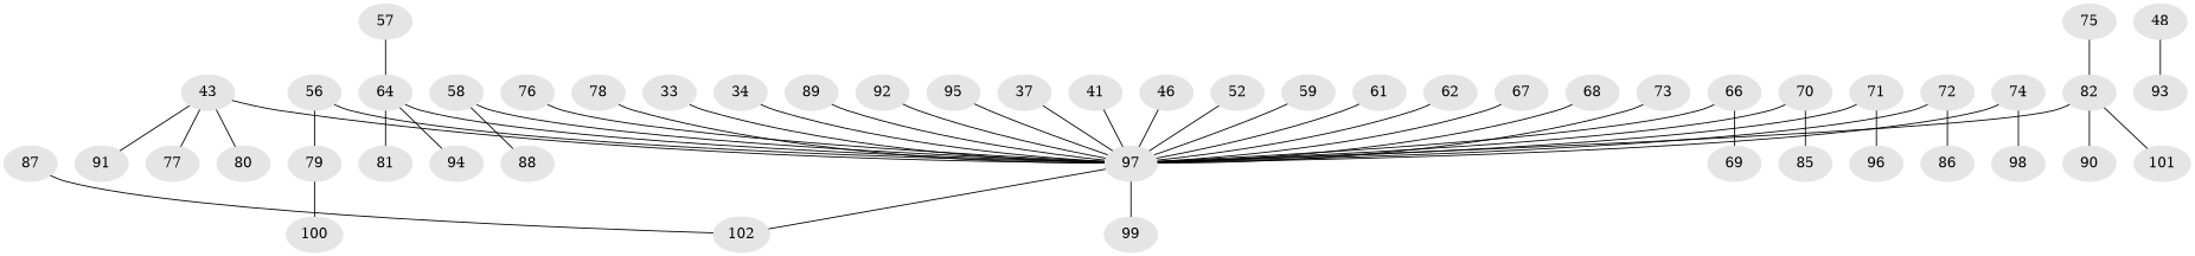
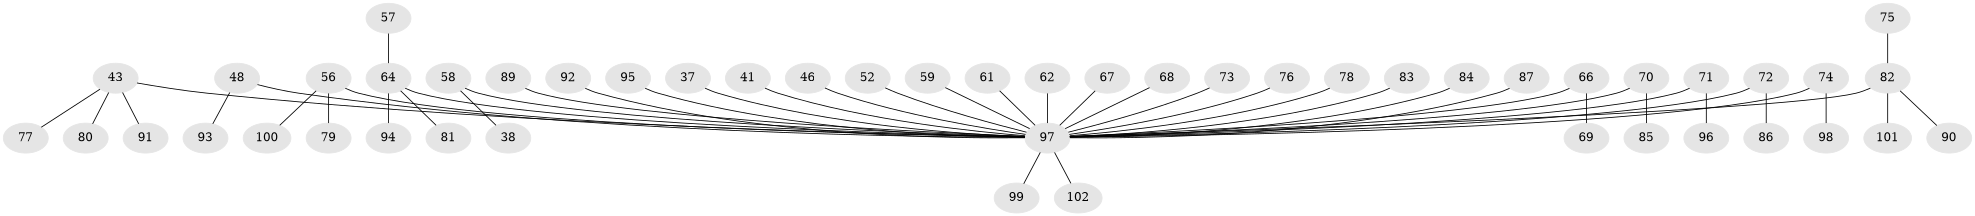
  graph {
    node [color=gray90 style=filled]
    97 [super="+10+32+54+53+17+21+22+29+60+55+30"]
    99
    102
    37
    41
    43
    77
    80
    91
    46
    48
    93
    52
    56
    79
    100
    64 [super="+14+40+25"]
    81
    94
    57
    58
-   88
+   88 [label=38]
    59
    61
    62
    66
    69
    67
    68
    70
    85
    71
    96
    72
    86
    73
    74
    98
    82 [super="+26+51+28+63"]
    90
    101
    75
    76
    78
-   83 [label=33]
-   84 [label=34]
+   83
+   84
    87
    89
    92
    95
    97 -- 99
    97 -- 102
    37 -- 97
    41 -- 97
    43 -- 97
    43 -- 77
    43 -- 80
    43 -- 91
    46 -- 97
+   48 -- 97
    48 -- 93
    52 -- 97
    56 -- 97
    56 -- 79
-   79 -- 100
+   56 -- 100
    64 -- 97
    64 -- 81
    64 -- 94
    57 -- 64
    58 -- 97
    58 -- 88
    59 -- 97
    61 -- 97
    62 -- 97
    66 -- 97
    66 -- 69
    67 -- 97
    68 -- 97
    70 -- 97
    70 -- 85
    71 -- 97
    71 -- 96
    72 -- 97
    72 -- 86
    73 -- 97
    74 -- 97
    74 -- 98
    82 -- 97
    82 -- 90
    82 -- 101
    75 -- 82
    76 -- 97
    78 -- 97
    83 -- 97
    84 -- 97
-   87 -- 102
+   87 -- 97
    89 -- 97
    92 -- 97
    95 -- 97
  }
